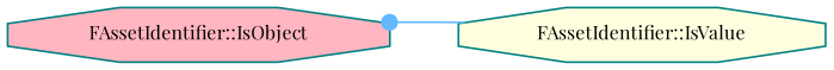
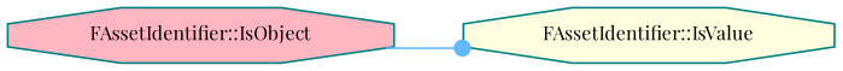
  digraph {
    rankdir=LR
    fontname="Playfair Display"
    node [color=teal fontname="Playfair Display" fontsize=10 shape=octagon style=filled]
    n1 [fillcolor=lightpink fontcolor=black height=0.2 label="FAssetIdentifier::IsObject" width=0.4]
    n2 [fillcolor=lightyellow height=0.2 label="FAssetIdentifier::IsValue" width=0.4]
-   n2 -> n1 [color=steelblue1 fontname="Playfair Display" fontsize=10 labelfontname=Helvetica labelfontsize=10 style=solid arrowhead=dot]
+   n1 -> n2 [color=steelblue1 fontname="Playfair Display" fontsize=10 labelfontname=Helvetica labelfontsize=10 style=solid arrowhead=dot]
  }
